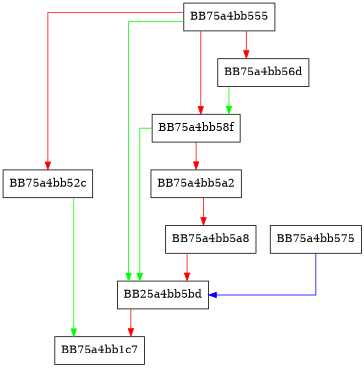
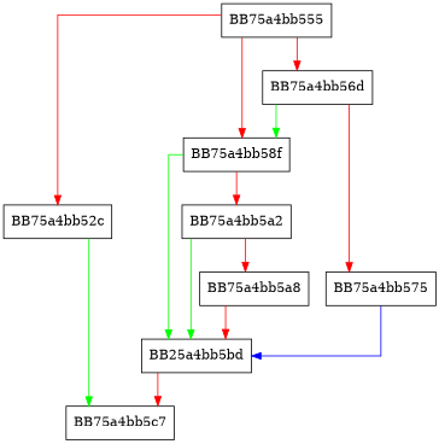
  digraph {
    splines=ortho
    node [shape=box]
    edge [color=red]
    BB75a4bb52c
-   BB75a4bb5c7 [label=BB75a4bb1c7]
+   BB75a4bb5c7
    BB75a4bb555
    BB75a4bb58f
    BB75a4bb56d
    n6 [label=BB25a4bb5bd]
    BB75a4bb5a2
    BB75a4bb575
    BB75a4bb5a8
    BB75a4bb52c -> BB75a4bb5c7 [color=green]
    BB75a4bb555 -> BB75a4bb52c
    BB75a4bb555 -> BB75a4bb58f
    BB75a4bb555 -> BB75a4bb56d
    BB75a4bb58f -> n6 [color=green]
    BB75a4bb58f -> BB75a4bb5a2
    BB75a4bb56d -> BB75a4bb58f [color=green]
+   BB75a4bb56d -> BB75a4bb575
    n6 -> BB75a4bb5c7
-   BB75a4bb555 -> n6 [color=green]
+   BB75a4bb5a2 -> n6 [color=green]
    BB75a4bb5a2 -> BB75a4bb5a8
    BB75a4bb575 -> n6 [color=blue]
    BB75a4bb5a8 -> n6
  }
